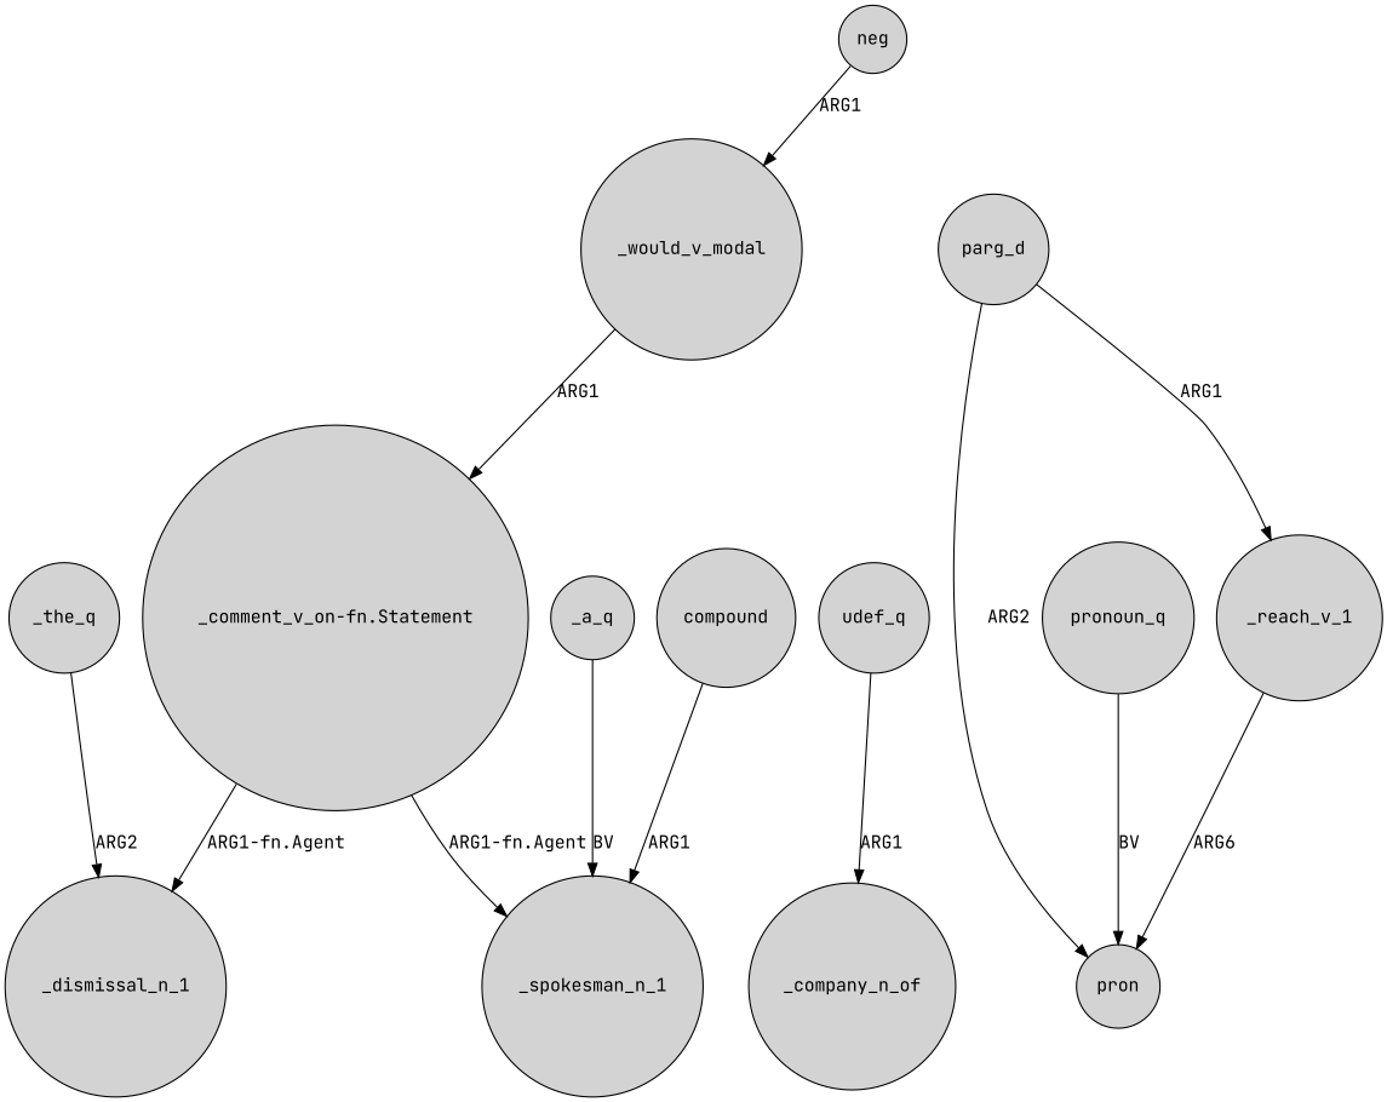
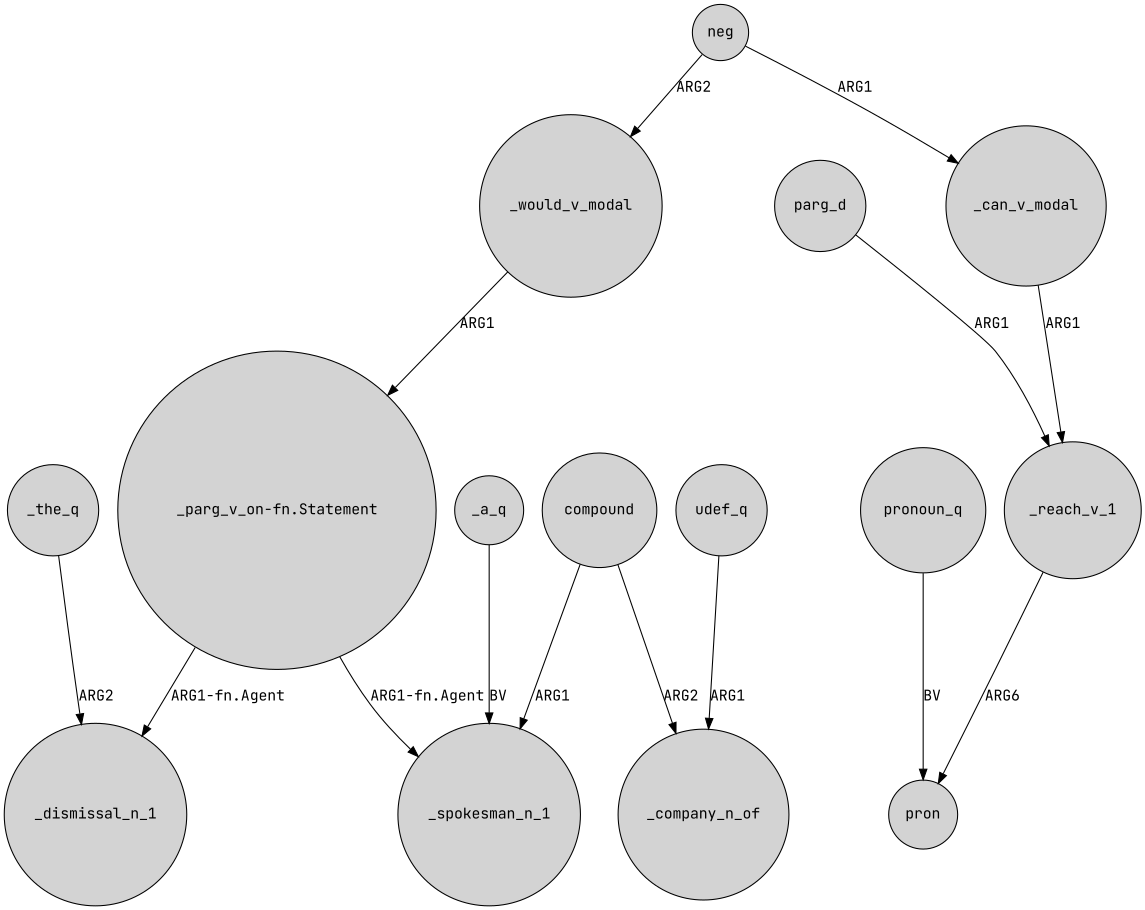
  digraph {
    fontname="JetBrains Mono"
    node [fontname="JetBrains Mono" shape=circle style=filled]
    edge [fontname="JetBrains Mono"]
    compound
    _spokesman_n_1
    _company_n_of
    neg
    _would_v_modal
-   "_comment_v_on-fn.Statement"
+   _can_v_modal
+   "_comment_v_on-fn.Statement" [label="_parg_v_on-fn.Statement"]
    _reach_v_1
    _dismissal_n_1
    pron
    _a_q
    udef_q
    parg_d
    _the_q
    pronoun_q
    compound -> _spokesman_n_1 [label=ARG1]
-   neg -> _would_v_modal [label=ARG1]
+   compound -> _company_n_of [label=ARG2]
+   neg -> _would_v_modal [label=ARG2]
+   neg -> _can_v_modal [label=ARG1]
    _would_v_modal -> "_comment_v_on-fn.Statement" [label=ARG1]
+   _can_v_modal -> _reach_v_1 [label=ARG1]
    "_comment_v_on-fn.Statement" -> _spokesman_n_1 [label="ARG1-fn.Agent"]
    "_comment_v_on-fn.Statement" -> _dismissal_n_1 [label="ARG1-fn.Agent"]
    _reach_v_1 -> pron [label=ARG6]
    _a_q -> _spokesman_n_1 [label=BV]
    udef_q -> _company_n_of [label=ARG1]
    parg_d -> _reach_v_1 [label=ARG1]
-   parg_d -> pron [label=ARG2]
    _the_q -> _dismissal_n_1 [label=ARG2]
    pronoun_q -> pron [label=BV]
  }
